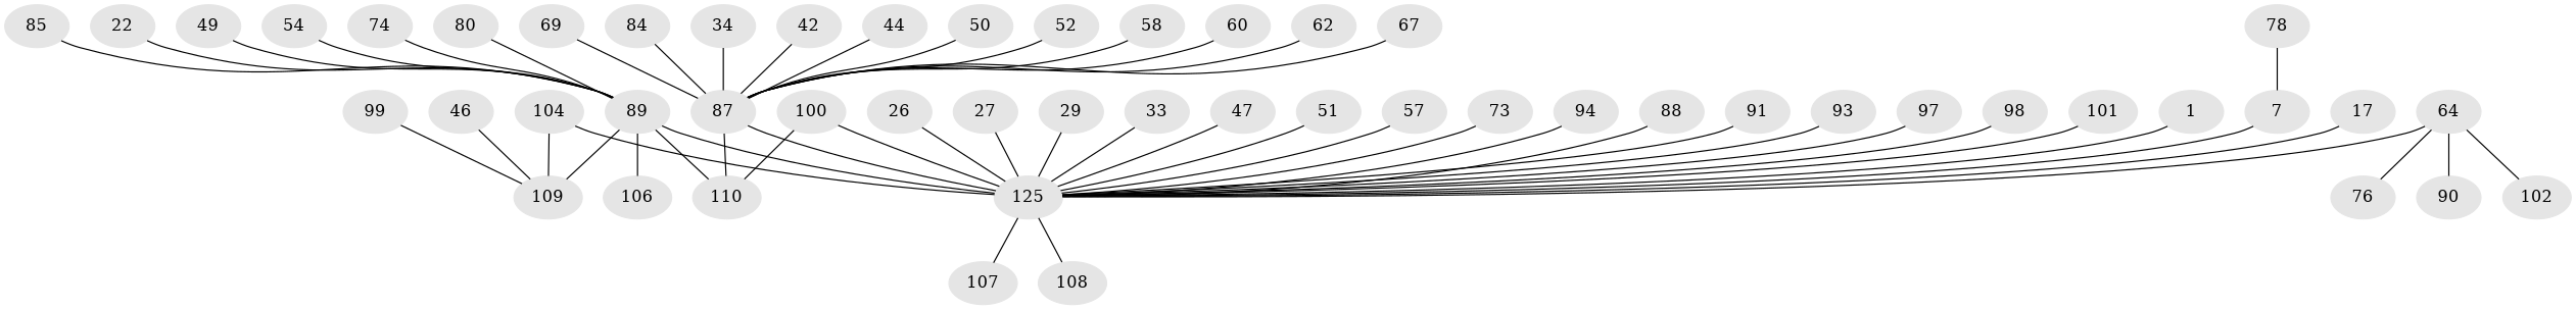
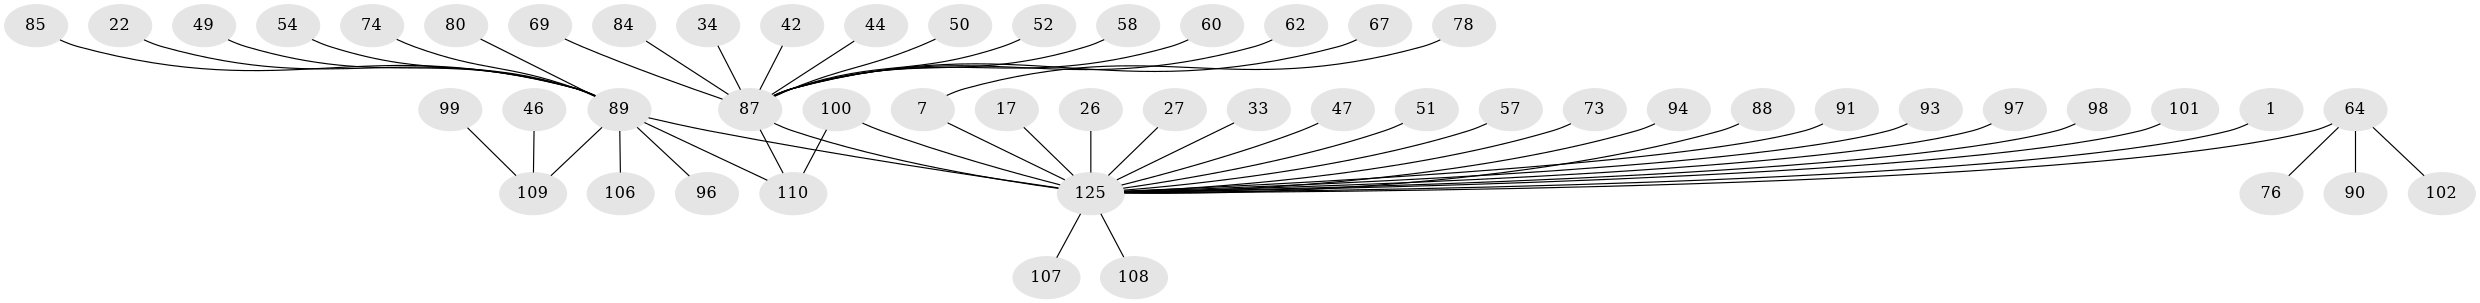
  graph {
    node [color=gray90 style=filled]
    n1 [label=125 super="+45+14"]
    107
    108
    1
    7
    87 [super="+35+40+41+66+71+9+15+25"]
    110 [super="+103"]
    17
    89 [super="+79+8"]
    109 [super="+48+81"]
+   96
    106
    22
    26
    27
-   29
    33 [super="+19"]
    34
    42
    44
    46
    47
    49
    50
    51
    52
    54
    57
    58
    60
    62
    64
    76
    90
    102
    67
    69
    73
    74
    78 [super="+53"]
    80
    84
    85
    94 [super="+86+56"]
    88
    91
    93
    100 [super="+30+65+63+82+92"]
    97
    98 [super="+32+36"]
    99
    101 [super="+70"]
-   104 [super="+72+83"]
    n1 -- 107
    n1 -- 108
    1 -- n1
    7 -- n1
    87 -- n1 [weight=8]
    87 -- 110
    17 -- n1
    89 -- n1 [weight=6]
    89 -- 110
    89 -- 109 [weight=3]
+   89 -- 96
    89 -- 106
    22 -- 89
    26 -- n1
    27 -- n1
-   29 -- n1
    33 -- n1 [weight=2]
    34 -- 87
    42 -- 87
    44 -- 87
    46 -- 109
    47 -- n1
    49 -- 89
    50 -- 87
    51 -- n1
    52 -- 87
    54 -- 89
    57 -- n1
    58 -- 87
    60 -- 87
    62 -- 87
    64 -- n1 [weight=3]
    64 -- 76
    64 -- 90
    64 -- 102
    67 -- 87
    69 -- 87
    73 -- n1
    74 -- 89
    78 -- 7
    80 -- 89
    84 -- 87
    85 -- 89
    94 -- n1 [weight=2]
    88 -- n1
    91 -- n1
    93 -- n1
    100 -- n1 [weight=3]
    100 -- 110
    97 -- n1
    98 -- n1
    99 -- 109
    101 -- n1
-   104 -- n1 [weight=2]
-   104 -- 109
  }
